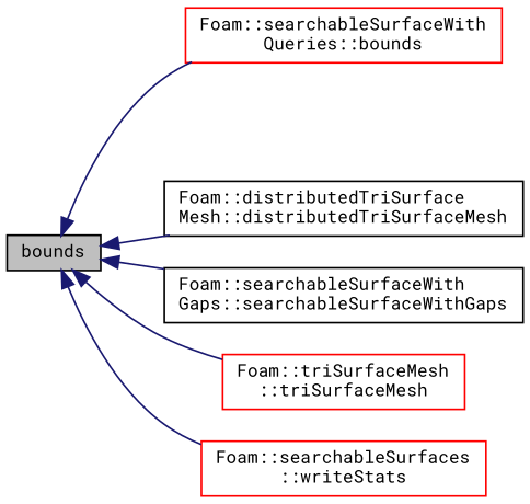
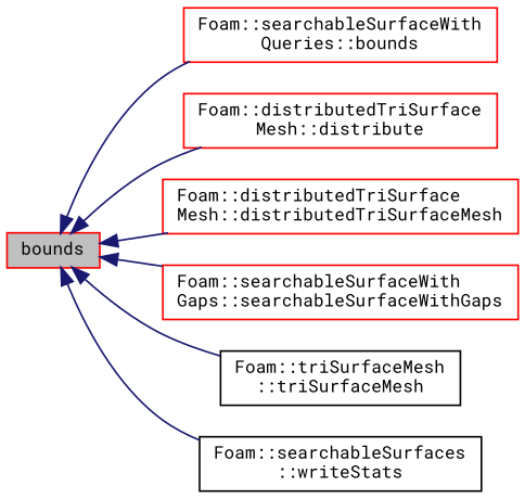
  digraph {
    fontname="Roboto Mono"
    rankdir=LR
    node [color=black fontname="Roboto Mono" fontsize=10 shape=record]
    edge [color=midnightblue dir=back fontname="Roboto Mono" fontsize=10 labelfontname=Helvetica labelfontsize=10 style=solid]
-   n1 [fillcolor=grey75 fontcolor=black height=0.2 label=bounds style=filled width=0.4]
+   n1 [color=red fillcolor=grey75 fontcolor=black height=0.2 label=bounds style=filled width=0.4]
    n2 [color=red height=0.2 label="Foam::searchableSurfaceWith\lQueries::bounds" width=0.4]
-   n4 [height=0.2 label="Foam::distributedTriSurface\lMesh::distributedTriSurfaceMesh" width=0.4]
-   n5 [height=0.2 label="Foam::searchableSurfaceWith\lGaps::searchableSurfaceWithGaps" width=0.4]
-   n6 [color=red height=0.2 label="Foam::triSurfaceMesh\l::triSurfaceMesh" width=0.4]
-   n7 [color=red height=0.2 label="Foam::searchableSurfaces\l::writeStats" width=0.4]
+   n3 [color=red height=0.2 label="Foam::distributedTriSurface\lMesh::distribute" width=0.4]
+   n4 [color=red height=0.2 label="Foam::distributedTriSurface\lMesh::distributedTriSurfaceMesh" width=0.4]
+   n5 [color=red height=0.2 label="Foam::searchableSurfaceWith\lGaps::searchableSurfaceWithGaps" width=0.4]
+   n6 [height=0.2 label="Foam::triSurfaceMesh\l::triSurfaceMesh" width=0.4]
+   n7 [height=0.2 label="Foam::searchableSurfaces\l::writeStats" width=0.4]
    n1 -> n2
+   n1 -> n3
    n1 -> n4
    n1 -> n5
    n1 -> n6
    n1 -> n7
  }
